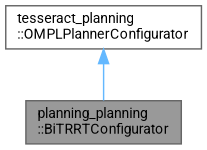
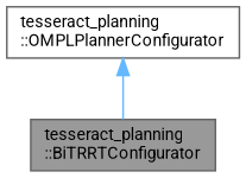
  digraph {
    fontname=Roboto
    node [color=gray40 fontname=Roboto fontsize=10 shape=box style=filled]
-   n1 [fillcolor=grey60 fontcolor=black height=0.2 label="planning_planning\l::BiTRRTConfigurator" width=0.4]
+   n1 [fillcolor=grey60 fontcolor=black height=0.2 label="tesseract_planning\l::BiTRRTConfigurator" width=0.4]
    n2 [fillcolor=white height=0.2 label="tesseract_planning\l::OMPLPlannerConfigurator" width=0.4]
    n2 -> n1 [color=steelblue1 dir=back fontname=Roboto fontsize=10 labelfontname=Helvetica labelfontsize=10 style=solid]
  }
